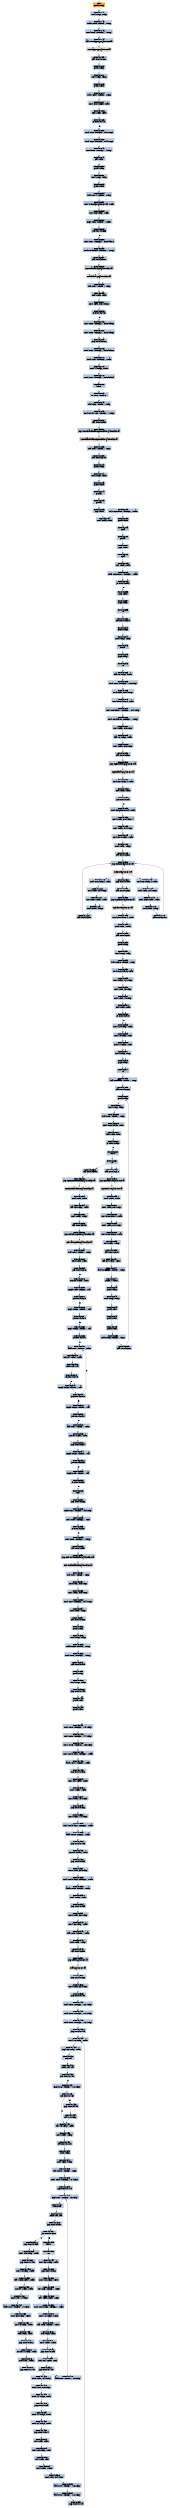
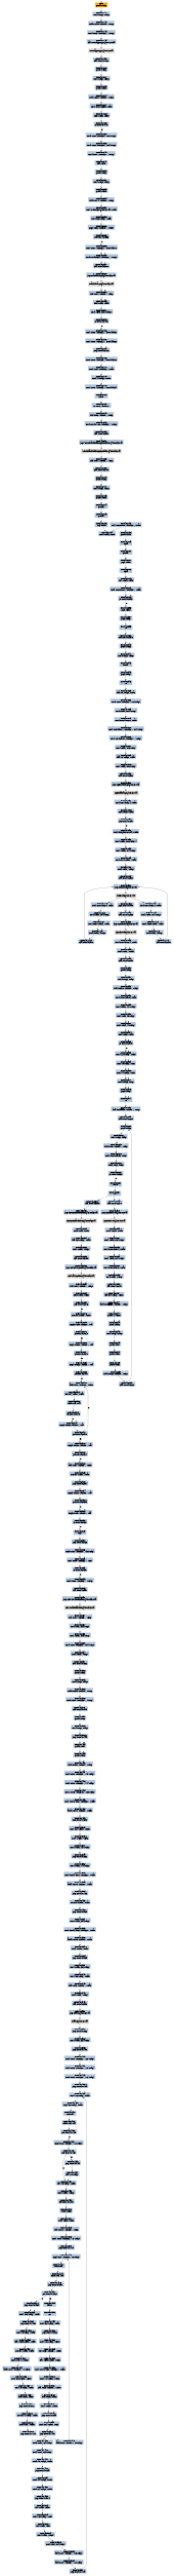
  digraph {
    node [color=lightsteelblue fillcolor=lightsteelblue shape=rectangle style=filled]
    edge [color="#000000"]
    n1 [color=lightgrey fillcolor=orange label="start\npushl %ebp"]
    n2 [label="0x00401141\nmovl %esp, %ebp"]
    n3 [label="0x00401143\nsubl $0x18<UINT8>, %esp"]
    n4 [label="0x00401146\nmovl $0x2<UINT32>, (%esp)"]
    n5 [label="0x0040114d\ncall __set_app_type@msvcrt.dll"]
    n6 [color=lightgrey fillcolor=lightgrey label="__set_app_type@msvcrt.dll"]
    n7 [label="0x00401153\ncall 0x00401020"]
    n8 [label="0x00401020\npushl %ebp"]
    n9 [label="0x00401021\nmovl %esp, %ebp"]
    n10 [label="0x00401023\npushl %ebx"]
    n11 [label="0x00401024\nsubl $0x34<UINT8>, %esp"]
    n12 [label="0x00401027\nmovl 0x0040e6f0, %eax"]
    n13 [label="0x0040102c\ntestl %eax, %eax"]
    n14 [label="0x0040102e\nje 0x0040104c"]
    n15 [label="0x00401030\nmovl $0x0<UINT32>, 0x8(%esp)"]
    n16 [label="0x00401038\nmovl $0x2<UINT32>, 0x4(%esp)"]
    n17 [label="0x00401040\nmovl $0x0<UINT32>, (%esp)"]
    n18 [label="0x00401047\ncall %eax"]
    n19 [label="0x00402650\npushl %ebp"]
    n20 [label="0x00402651\nmovl %esp, %ebp"]
    n21 [label="0x00402653\npushl %ebx"]
    n22 [label="0x00402654\nsubl $0x14<UINT8>, %esp"]
    n23 [label="0x00402657\nmovl _winmajor@msvcrt.dll, %edx"]
    n24 [label="0x0040265d\nmovl 0xc(%ebp), %eax"]
    n25 [label="0x00402660\ncmpl $0x3<UINT8>, (%edx)"]
    n26 [label="0x00402663\njbe 0x00402696"]
    n27 [label="0x00402696\nmovl $0x1<UINT32>, 0x0040f07c"]
    n28 [label="0x004026a0\nmovl $0x40e6b4<UINT32>, (%esp)"]
    n29 [label="0x004026a7\ncall 0x00403008"]
    n30 [label="0x00403008\njmp LoadLibraryA@kernel32.dll"]
    n31 [color=lightgrey fillcolor=lightgrey label="LoadLibraryA@kernel32.dll"]
    n32 [label="0x004026ac\nsubl $0x4<UINT8>, %esp"]
    n33 [label="0x004026af\ntestl %eax, %eax"]
    n34 [label="0x004026b1\nmovl %eax, 0x0040f020"]
    n35 [label="0x004026b6\nje 0x004027b6"]
    n36 [label="0x004027b6\nmovl $0x0<UINT32>, 0x0040f05c"]
    n37 [label="0x004027c0\nmovl $0x0<UINT32>, 0x0040f06c"]
    n38 [label="0x004027ca\njmp 0x00402766"]
    n39 [label="0x00402766\nmovl $0x0<UINT32>, 0x0040f020"]
    n40 [label="0x00402770\nmovl $0x1<UINT32>, %eax"]
    n41 [label="0x00402775\nmovl -4(%ebp), %ebx"]
    n42 [label="0x00402778\nmovl $0x0<UINT32>, 0x0040f034"]
    n43 [label="0x00402782\nleave "]
    n44 [label="0x00402783\nret $0xc<UINT16>"]
    n45 [label="0x00401049\nsubl $0xc<UINT8>, %esp"]
    n46 [label="0x0040104c\nmovl $0x401180<UINT32>, (%esp)"]
    n47 [label="0x00401053\ncall 0x00402fe0"]
    n48 [label="0x00402fe0\njmp SetUnhandledExceptionFilter@kernel32.dll"]
    n49 [color=lightgrey fillcolor=lightgrey label="SetUnhandledExceptionFilter@kernel32.dll"]
    n50 [label="0x00401058\nsubl $0x4<UINT8>, %esp"]
    n51 [label="0x0040105b\ncall 0x004027d0"]
    n52 [label="0x004027d0\npushl %ebp"]
    n53 [label="0x004027d1\nmovl %esp, %ebp"]
    n54 [label="0x004027d3\npushl %ebx"]
    n55 [label="0x004027d4\npushfl "]
    n56 [label="0x004027d5\npushfl "]
    n57 [label="0x004027d6\npopl %eax"]
    n58 [label="0x004027d7\nmovl %eax, %edx"]
    n59 [label="0x004027d9\nxorl $0x200000<UINT32>, %eax"]
    n60 [label="0x004027de\npushl %eax"]
    n61 [label="0x004027df\npopfl "]
    n62 [label="0x004027e0\npushfl "]
    n63 [label="0x004027e1\npopl %eax"]
    n64 [label="0x004027e2\npopfl "]
    n65 [label="0x004027e3\nxorl %edx, %eax"]
    n66 [label="0x004027e5\ntestl $0x200000<UINT32>, %eax"]
    n67 [label="0x004027ea\nje 0x00402893"]
    n68 [label="0x00402893\npopl %ebx"]
    n69 [label="0x00402894\npopl %ebp"]
    n70 [label="0x00402895\nret"]
    n71 [label="0x00401060\ncall 0x00402d40"]
    n72 [label="0x00402d40\npushl %ebp"]
    n73 [label="0x00402d41\nmovl %esp, %ebp"]
    n74 [label="0x00402d43\nfninit "]
    n75 [label="0x00402d45\npopl %ebp"]
    n76 [label="0x00402d46\nret"]
    n77 [label="0x00401065\nleal -16(%ebp), %eax"]
    n78 [label="0x00401068\nmovl $0x0<UINT32>, -16(%ebp)"]
    n79 [label="0x0040106f\nmovl %eax, 0x10(%esp)"]
    n80 [label="0x00401073\nmovl 0x0040e670, %eax"]
    n81 [label="0x00401078\nmovl $0x40f004<UINT32>, 0x4(%esp)"]
    n82 [label="0x00401080\nmovl $0x40f000<UINT32>, (%esp)"]
    n83 [label="0x00401087\nmovl %eax, 0xc(%esp)"]
    n84 [label="0x0040108b\nleal -12(%ebp), %eax"]
    n85 [label="0x0040108e\nmovl %eax, 0x8(%esp)"]
    n86 [label="0x00401092\ncall 0x00402f60"]
    n87 [label="0x00402f60\njmp __getmainargs@msvcrt.dll"]
    n88 [color=lightgrey fillcolor=lightgrey label="__getmainargs@msvcrt.dll"]
    n89 [label="0x00401097\nmovl 0x0040f024, %eax"]
    n90 [label="0x0040109c\ntestl %eax, %eax"]
    n91 [label="0x0040109e\njne 0x004010f0"]
    n92 [label="0x004010f0\nmovl _iob@msvcrt.dll, %ebx"]
    n93 [label="0x004010f6\nmovl %eax, 0x0040e674"]
    n94 [label="0x004010fb\nmovl %eax, 0x4(%esp)"]
    n95 [label="0x004010ff\nmovl 0x10(%ebx), %eax"]
    n96 [label="0x00401102\nmovl %eax, (%esp)"]
    n97 [label="0x00401105\ncall 0x00402f80"]
    n98 [label="0x00402f80\njmp _setmode@msvcrt.dll"]
    n99 [color=lightgrey fillcolor=lightgrey label="_setmode@msvcrt.dll"]
    n100 [label="0x0040110a\nmovl 0x0040f024, %eax"]
    n101 [label="0x0040111e\nmovl 0x0040f024, %eax"]
    n102 [label="0x00401132\njmp 0x004010a0"]
    n103 [label="0x0040110f\nmovl %eax, 0x4(%esp)"]
    n104 [label="0x00401123\nmovl %eax, 0x4(%esp)"]
    n105 [label="0x004010a0\ncall 0x00402f68"]
    n106 [label="0x00401113\nmovl 0x30(%ebx), %eax"]
    n107 [label="0x00401116\nmovl %eax, (%esp)"]
    n108 [label="0x00401119\ncall 0x00402f80"]
    n109 [label="0x00401127\nmovl 0x50(%ebx), %eax"]
    n110 [label="0x0040112a\nmovl %eax, (%esp)"]
    n111 [label="0x0040112d\ncall 0x00402f80"]
    n112 [label="0x00402f68\njmp __p__fmode@msvcrt.dll"]
    n113 [color=lightgrey fillcolor=lightgrey label="__p__fmode@msvcrt.dll"]
    n114 [label="0x004010a5\nmovl 0x0040e674, %edx"]
    n115 [label="0x004010ab\nmovl %edx, (%eax)"]
    n116 [label="0x004010ad\ncall 0x004029f0"]
    n117 [label="0x004029f0\npushl %ebp"]
    n118 [label="0x004029f1\nmovl %esp, %ebp"]
    n119 [label="0x004029f3\nsubl $0x38<UINT8>, %esp"]
    n120 [label="0x004029f6\nmovl 0x0040f02c, %eax"]
    n121 [label="0x004029fb\nmovl %ebx, -12(%ebp)"]
    n122 [label="0x004029fe\nmovl %esi, -8(%ebp)"]
    n123 [label="0x00402a01\nmovl %edi, -4(%ebp)"]
    n124 [label="0x00402a04\ntestl %eax, %eax"]
    n125 [label="0x00402a06\nje 0x00402a15"]
    n126 [label="0x00402a08\nmovl -12(%ebp), %ebx"]
    n127 [label="0x00402a0b\nmovl -8(%ebp), %esi"]
    n128 [label="0x00402a0e\nmovl -4(%ebp), %edi"]
    n129 [label="0x00402a11\nmovl %ebp, %esp"]
    n130 [label="0x00402a13\npopl %ebp"]
    n131 [label="0x00402a14\nret"]
    n132 [label="0x004010b2\nandl $0xfffffff0<UINT8>, %esp"]
    n133 [label="0x004010b5\ncall 0x00402c20"]
    n134 [label="0x00402c20\npushl %ebp"]
    n135 [label="0x00402c21\nmovl %esp, %ebp"]
    n136 [label="0x00402c23\nsubl $0x8<UINT8>, %esp"]
    n137 [label="0x00402c26\nmovl 0x0040f030, %ecx"]
    n138 [label="0x00402c2c\ntestl %ecx, %ecx"]
    n139 [label="0x00402c2e\nje 0x00402c32"]
    n140 [label="0x00402c30\nleave "]
    n141 [label="0x00402c31\nret"]
    n142 [label="0x004010ba\ncall 0x00402f70"]
    n143 [label="0x00402c58\ncall 0x00403050"]
    n144 [label="0x00402f70\njmp __p__environ@msvcrt.dll"]
    n145 [label="0x00403050\njmp GetCommandLineA@kernel32.dll"]
    n146 [color=lightgrey fillcolor=lightgrey label="__p__environ@msvcrt.dll"]
    n147 [label="0x004010bf\nmovl (%eax), %eax"]
    n148 [label="0x004010c1\nmovl %eax, 0x8(%esp)"]
    n149 [label="0x004010c5\nmovl 0x0040f004, %eax"]
    n150 [label="0x004010ca\nmovl %eax, 0x4(%esp)"]
    n151 [label="0x004010ce\nmovl 0x0040f000, %eax"]
    n152 [label="0x004010d3\nmovl %eax, (%esp)"]
    n153 [label="0x004010d6\ncall 0x00402c40"]
    n154 [label="0x00402c40\nleal 0x4(%esp), %ecx"]
    n155 [label="0x00402c44\nandl $0xfffffff0<UINT8>, %esp"]
    n156 [label="0x00402c47\npushl -4(%ecx)"]
    n157 [label="0x00402c4a\npushl %ebp"]
    n158 [label="0x00402c4b\nmovl %esp, %ebp"]
    n159 [label="0x00402c4d\npushl %esi"]
    n160 [label="0x00402c4e\npushl %ebx"]
    n161 [label="0x00402c4f\npushl %ecx"]
    n162 [label="0x00402c50\nsubl $0x6c<UINT8>, %esp"]
    n163 [label="0x00402c53\ncall 0x00402c20"]
    n164 [color=lightgrey fillcolor=lightgrey label="GetCommandLineA@kernel32.dll"]
    n165 [label="0x00402c5d\nmovl %eax, %ebx"]
    n166 [label="0x00402c5f\nleal -92(%ebp), %eax"]
    n167 [label="0x00402c62\nmovl %eax, (%esp)"]
    n168 [label="0x00402c65\ncall 0x00403058"]
    n169 [label="0x00403058\njmp GetStartupInfoA@kernel32.dll"]
    n170 [color=lightgrey fillcolor=lightgrey label="GetStartupInfoA@kernel32.dll"]
    n171 [label="0x00402c6a\nsubl $0x4<UINT8>, %esp"]
    n172 [label="0x00402c6d\ntestl %ebx, %ebx"]
    n173 [label="0x00402c6f\njne 0x00402c76"]
    n174 [label="0x00402c76\nmovzbl (%ebx), %edx"]
    n175 [label="0x00402c79\ncmpb $0x9<UINT8>, %dl"]
    n176 [label="0x00402c7c\nje 0x00402c73"]
    n177 [label="0x00402c7e\ncmpb $0x20<UINT8>, %dl"]
    n178 [label="0x00402c81\nje 0x00402c73"]
    n179 [label="0x00402c83\ncmpb $0x22<UINT8>, %dl"]
    n180 [label="0x00402c86\nje 0x00402d10"]
    n181 [label="0x00402d10\naddl $0x1<UINT8>, %ebx"]
    n182 [label="0x00402d13\nmovzbl (%ebx), %eax"]
    n183 [label="0x00402d16\ntestb %al, %al"]
    n184 [label="0x00402d18\nje 0x00402d1e"]
    n185 [label="0x00402d1a\ncmpb $0x22<UINT8>, %al"]
    n186 [label="0x00402d1c\njne 0x00402d10"]
    n187 [label="0x00402d1e\ncmpb $0x22<UINT8>, %al"]
    n188 [label="0x00402d20\njne 0x00402cb4"]
    n189 [label="0x00402d22\naddl $0x1<UINT8>, %ebx"]
    n190 [label="0x00402d25\nmovzbl (%ebx), %eax"]
    n191 [label="0x00402d28\njmp 0x00402cb4"]
    n192 [label="0x00402cb4\ncmpb $0x20<UINT8>, %al"]
    n193 [label="0x00402cb6\njne 0x00402d2a"]
    n194 [label="0x00402d0a\ncmpb $0x9<UINT8>, %al"]
    n195 [label="0x00402d2c\nje 0x00402cb8"]
    n196 [label="0x00402d2e\nnop "]
    n197 [label="0x00402d30\njmp 0x00402cc6"]
    n198 [label="0x00402cc6\ntestb $0x1<UINT8>, -48(%ebp)"]
    n199 [label="0x00402cca\nmovl $0xa<UINT32>, %esi"]
    n200 [label="0x00402ccf\nje 0x00402cd5"]
    n201 [label="0x00402cd5\nmovl $0x0<UINT32>, (%esp)"]
    n202 [label="0x00402cdc\ncall 0x00402ff0"]
    n203 [label="0x00402ff0\njmp GetModuleHandleA@kernel32.dll"]
    n204 [color=lightgrey fillcolor=lightgrey label="GetModuleHandleA@kernel32.dll"]
    n205 [label="0x00402ce1\nsubl $0x4<UINT8>, %esp"]
    n206 [label="0x00402ce4\nmovl %esi, 0xc(%esp)"]
    n207 [label="0x00402ce8\nmovl %ebx, 0x8(%esp)"]
    n208 [label="0x00402cec\nmovl $0x0<UINT32>, 0x4(%esp)"]
    n209 [label="0x00402cf4\nmovl %eax, (%esp)"]
    n210 [label="0x00402cf7\ncall 0x004013e2"]
    n211 [label="0x004013e2\npushl %ebp"]
    n212 [label="0x004013e3\nmovl %esp, %ebp"]
    n213 [label="0x004013e5\nsubl $0x28<UINT8>, %esp"]
    n214 [label="0x004013e8\nmovl $0x0<UINT32>, (%esp)"]
    n215 [label="0x004013ef\ncall 0x004015bf"]
    n216 [label="0x004015bf\npushl %ebp"]
    n217 [label="0x004015c0\nmovl %esp, %ebp"]
    n218 [label="0x004015c2\njmp 0x004014aa"]
    n219 [label="0x004014aa\npushl %esi"]
    n220 [label="0x004014ab\npushl %ebx"]
+   n221 [label="0x004014ac\nsubl $0x50<UINT8>, %esp"]
    n222 [label="0x004014af\nmovl $0x0<UINT32>, -48(%ebp)"]
    n223 [label="0x004014b6\nmovl $0x0<UINT32>, -44(%ebp)"]
    n224 [label="0x004014bd\nmovw $0x0<UINT16>, -38(%ebp)"]
    n225 [label="0x004014c3\nmovl $0x404060<UINT32>, %eax"]
    n226 [label="0x004014c8\naddl $0x10<UINT8>, %eax"]
    n227 [label="0x004014cb\njmp 0x004013d2"]
    n228 [label="0x004013d2\nmovl 0x4(%eax), %edx"]
    n229 [label="0x004013d5\nmovl (%eax), %eax"]
    n230 [label="0x004013d7\nmovl %eax, -48(%ebp)"]
    n231 [label="0x004013da\njmp 0x00401552"]
    n232 [label="0x00401552\nmovl %edx, -44(%ebp)"]
    n233 [label="0x00401555\nmovl $0x404060<UINT32>, %eax"]
    n234 [label="0x0040155a\naddl $0x1e<UINT8>, %eax"]
    n235 [label="0x0040155d\njmp 0x00401483"]
    n236 [label="0x00401483\nmovzwl (%eax), %eax"]
    n237 [label="0x00401486\njmp 0x0040152f"]
    n238 [label="0x0040152f\nmovw %ax, -38(%ebp)"]
    n239 [label="0x00401533\nmovl $0x404060<UINT32>, %eax"]
    n240 [label="0x00401538\naddl $0x18<UINT8>, %eax"]
    n241 [label="0x0040153b\nmovl (%eax), %eax"]
    n242 [label="0x0040153d\njmp 0x0040153f"]
    n243 [label="0x0040153f\nmovl %eax, -36(%ebp)"]
    n244 [label="0x00401542\nmovl -36(%ebp), %eax"]
    n245 [label="0x00401545\nshll $0x3<UINT8>, %eax"]
    n246 [label="0x00401548\nmovl %eax, (%esp)"]
    n247 [label="0x0040154b\ncall 0x00402f90"]
    n248 [label="0x00402f90\njmp malloc@msvcrt.dll"]
    n249 [color=lightgrey fillcolor=lightgrey label="malloc@msvcrt.dll"]
    n250 [label="0x00401550\njmp 0x00401562"]
    n251 [label="0x00401562\nmovl %eax, -32(%ebp)"]
    n252 [label="0x00401565\njmp 0x004014d0"]
    n253 [label="0x004014d0\nmovl $0x0<UINT32>, -28(%ebp)"]
    n254 [label="0x004014d7\nmovl $0x0<UINT32>, -16(%ebp)"]
    n255 [label="0x004014de\nmovl $0x0<UINT32>, -12(%ebp)"]
    n256 [label="0x004014e5\njmp 0x0040140a"]
    n257 [label="0x0040140a\nmovl -16(%ebp), %eax"]
    n258 [label="0x0040140d\ncmpl -36(%ebp), %eax"]
    n259 [label="0x00401410\nsetl %al"]
    n260 [label="0x00401413\ntestb %al, %al"]
    n261 [label="0x00401415\njne 0x0040142b"]
    n262 [label="0x0040142b\ncmpl $0x2<UINT8>, -12(%ebp)"]
    n263 [label="0x0040142f\njne 0x004014f2"]
    n264 [label="0x004014f2\nleal -48(%ebp), %eax"]
    n265 [label="0x00401435\njmp 0x004014ef"]
    n266 [label="0x004014f5\nmovl %eax, (%esp)"]
    n267 [label="0x004014ef\nshll -12(%ebp)"]
    n268 [label="0x004014f8\ncall 0x00401340"]
    n269 [label="0x00401340\npushl %ebp"]
    n270 [label="0x00401341\nmovl %esp, %ebp"]
    n271 [label="0x00401343\nsubl $0x10<UINT8>, %esp"]
    n272 [label="0x00401346\nmovl $0x0<UINT32>, -8(%ebp)"]
    n273 [label="0x0040134d\njmp 0x0040141d"]
    n274 [label="0x0040141d\ncmpl $0x7<UINT8>, -8(%ebp)"]
    n275 [label="0x00401421\nsetle %al"]
    n276 [label="0x00401424\ntestb %al, %al"]
    n277 [label="0x00401426\njmp 0x004015b7"]
    n278 [label="0x004015b7\njne 0x00401352"]
    n279 [label="0x00401352\njmp 0x0040156a"]
    n280 [label="0x004015bd\nleave "]
    n281 [label="0x0040156a\nmovl 0x8(%ebp), %edx"]
    n282 [label="0x004015be\nret"]
    n283 [label="0x0040156d\njmp 0x00401458"]
    n284 [label="0x00401458\nmovl -8(%ebp), %eax"]
    n285 [label="0x0040145b\nleal (%edx,%eax), %eax"]
    n286 [label="0x0040145e\nmovzbl (%eax), %eax"]
    n287 [label="0x00401461\nmovb %al, -1(%ebp)"]
    n288 [label="0x00401464\naddb $0x4<UINT8>, -1(%ebp)"]
    n289 [label="0x00401468\nmovl 0x8(%ebp), %edx"]
    n290 [label="0x0040146b\nmovl -8(%ebp), %eax"]
    n291 [label="0x0040146e\naddl %eax, %edx"]
    n292 [label="0x00401470\njmp 0x00401572"]
    n293 [label="0x00401572\nmovzbl -1(%ebp), %eax"]
    n294 [label="0x00401576\nmovb %al, (%edx)"]
    n295 [label="0x00401578\njmp 0x00401419"]
    n296 [label="0x00401419\naddl $0x1<UINT8>, -8(%ebp)"]
    n297 [label="0x004014fd\nmovl -32(%ebp), %eax"]
    n298 [label="0x00401500\njmp 0x00401502"]
    n299 [label="0x00401502\nmovl -16(%ebp), %edx"]
    n300 [label="0x00401505\nshll $0x3<UINT8>, %edx"]
    n301 [label="0x00401508\nleal (%eax,%edx), %ecx"]
    n302 [label="0x0040150b\nmovl $0x404060<UINT32>, %eax"]
    n303 [label="0x00401510\nmovl -12(%ebp), %edx"]
    n304 [label="0x00401513\nshll $0x3<UINT8>, %edx"]
    n305 [label="0x00401516\naddl %edx, %eax"]
    n306 [label="0x00401518\nmovl (%eax), %ebx"]
    n307 [label="0x0040151a\njmp 0x004015af"]
    n308 [label="0x004015af\nmovl 0x4(%eax), %esi"]
    n309 [label="0x004015b2\njmp 0x00401475"]
    n310 [label="0x00401475\nmovl %ebx, -64(%ebp)"]
    n311 [label="0x00401478\nmovl %esi, -60(%ebp)"]
    n312 [label="0x0040147b\nmovl -48(%ebp), %eax"]
    n313 [label="0x0040147e\njmp 0x004013ff"]
    n314 [label="0x004013ff\nmovl -44(%ebp), %edx"]
    n315 [label="0x00401402\nmovl -64(%ebp), %ebx"]
    n316 [label="0x00401405\njmp 0x0040157d"]
    n317 [label="0x0040157d\nxorl %eax, %ebx"]
    n318 [label="0x0040157f\nmovl -60(%ebp), %esi"]
    n319 [label="0x00401582\nxorl %edx, %esi"]
    n320 [label="0x00401584\nmovl %ebx, (%ecx)"]
    n321 [label="0x00401586\nmovl %esi, 0x4(%ecx)"]
    n322 [label="0x00401589\naddl $0x1<UINT8>, -16(%ebp)"]
    n323 [label="0x0040158d\naddl $0x1<UINT8>, -12(%ebp)"]
    n324 [label="0x00401591\njmp 0x0040140a"]
    n1 -> n2
    n2 -> n3
    n3 -> n4
    n4 -> n5
    n5 -> n6
    n6 -> n7
    n7 -> n8
    n8 -> n9
    n9 -> n10
    n10 -> n11
    n11 -> n12
    n12 -> n13
    n13 -> n14
    n14 -> n15 [label=F]
    n15 -> n16
    n16 -> n17
    n17 -> n18
    n18 -> n19
    n19 -> n20
    n20 -> n21
    n21 -> n22
    n22 -> n23
    n23 -> n24
    n24 -> n25
    n25 -> n26
    n26 -> n27 [label=T]
    n27 -> n28
    n28 -> n29
    n29 -> n30
    n30 -> n31
    n31 -> n32
    n32 -> n33
    n33 -> n34
    n34 -> n35
    n35 -> n36 [label=T]
    n36 -> n37
    n37 -> n38
    n38 -> n39
    n39 -> n40
    n40 -> n41
    n41 -> n42
    n42 -> n43
    n43 -> n44
    n44 -> n45
    n45 -> n46
    n46 -> n47
    n47 -> n48
    n48 -> n49
    n49 -> n50
    n50 -> n51
    n51 -> n52
    n52 -> n53
    n53 -> n54
    n54 -> n55
    n55 -> n56
    n56 -> n57
    n57 -> n58
    n59 -> n58
    n59 -> n60
    n60 -> n61
    n61 -> n62
    n62 -> n63
    n63 -> n64
    n64 -> n65
    n65 -> n66
    n66 -> n67
    n67 -> n68 [label=T]
    n68 -> n69
    n69 -> n70
    n70 -> n71
    n71 -> n72
    n72 -> n73
    n73 -> n74
    n74 -> n75
    n75 -> n76
    n76 -> n77
    n77 -> n78
    n78 -> n79
    n79 -> n80
    n80 -> n81
    n81 -> n82
    n82 -> n83
    n83 -> n84
    n84 -> n85
    n85 -> n86
    n86 -> n87
    n87 -> n88
    n88 -> n89
    n89 -> n90
    n90 -> n91
    n91 -> n92 [label=T]
    n92 -> n93
    n93 -> n94
    n94 -> n95
    n95 -> n96
    n96 -> n97
    n97 -> n98
    n98 -> n99
    n99 -> n100
    n99 -> n101
    n99 -> n102
    n100 -> n103
    n101 -> n104
    n102 -> n105
    n103 -> n106
    n104 -> n109
    n105 -> n112
    n106 -> n107
    n107 -> n108
    n108 -> n98
    n109 -> n110
    n110 -> n111
    n111 -> n98
    n112 -> n113
    n113 -> n114
    n114 -> n115
    n115 -> n116
    n116 -> n117
    n117 -> n118
    n118 -> n119
    n119 -> n120
    n120 -> n121
    n121 -> n122
    n122 -> n123
    n123 -> n124
    n124 -> n125
    n125 -> n126 [label=F]
    n126 -> n127
    n127 -> n128
    n128 -> n129
    n129 -> n130
    n130 -> n131
    n131 -> n132
    n132 -> n133
    n133 -> n134
    n134 -> n135
    n135 -> n136
    n136 -> n137
    n137 -> n138
    n138 -> n139
    n139 -> n140 [label=F]
    n140 -> n141
    n141 -> n142
    n141 -> n143
    n142 -> n144
    n143 -> n145
    n144 -> n146
    n145 -> n164
    n146 -> n147
    n147 -> n148
    n148 -> n149
    n149 -> n150
    n150 -> n151
    n151 -> n152
    n152 -> n153
    n153 -> n154
    n154 -> n155
    n155 -> n156
    n156 -> n157
    n157 -> n158
    n158 -> n159
    n159 -> n160
    n160 -> n161
    n161 -> n162
    n162 -> n163
    n163 -> n134
    n164 -> n165
    n165 -> n166
    n166 -> n167
    n167 -> n168
    n168 -> n169
    n169 -> n170
    n170 -> n171
    n171 -> n172
    n172 -> n173
    n173 -> n174 [label=T]
    n174 -> n175
    n175 -> n176
    n176 -> n177 [label=F]
    n177 -> n178
    n178 -> n179 [label=F]
    n179 -> n180
    n180 -> n181 [label=T]
    n181 -> n182
    n182 -> n183
    n183 -> n184
    n184 -> n185 [label=F]
    n185 -> n186
    n186 -> n181 [label=T]
    n186 -> n187 [label=F]
    n187 -> n188
    n188 -> n189 [label=F]
    n189 -> n190
    n190 -> n191
    n191 -> n192
    n192 -> n193
    n193 -> n194 [label=T]
    n194 -> n195
    n195 -> n196 [label=F]
    n196 -> n197
    n197 -> n198
    n198 -> n199
    n199 -> n200
    n200 -> n201 [label=T]
    n201 -> n202
    n202 -> n203
    n203 -> n204
    n204 -> n205
    n205 -> n206
    n206 -> n207
    n207 -> n208
    n208 -> n209
    n209 -> n210
    n210 -> n211
    n211 -> n212
    n212 -> n213
    n213 -> n214
    n214 -> n215
    n215 -> n216
    n216 -> n217
    n217 -> n218
    n218 -> n219
    n219 -> n220
+   n220 -> n221
+   n221 -> n222
    n222 -> n223
    n223 -> n224
    n224 -> n225
    n225 -> n226
    n226 -> n227
    n227 -> n228
    n228 -> n229
    n229 -> n230
    n230 -> n231
    n231 -> n232
    n232 -> n233
    n233 -> n234
    n234 -> n235
    n235 -> n236
    n236 -> n237
    n237 -> n238
    n238 -> n239
    n239 -> n240
    n240 -> n241
    n241 -> n242
    n242 -> n243
    n243 -> n244
    n244 -> n245
    n245 -> n246
    n246 -> n247
    n247 -> n248
    n248 -> n249
    n249 -> n250
    n250 -> n251
    n251 -> n252
    n252 -> n253
    n253 -> n254
    n254 -> n255
    n255 -> n256
    n256 -> n257
    n257 -> n258
    n258 -> n259
    n259 -> n260
    n260 -> n261
    n261 -> n262 [label=T]
    n262 -> n263
    n263 -> n264 [label=T]
    n263 -> n265 [label=F]
    n264 -> n266
    n265 -> n267
    n266 -> n268
    n267 -> n264
    n268 -> n269
    n269 -> n270
    n270 -> n271
    n271 -> n272
    n272 -> n273
    n273 -> n274
    n274 -> n275
    n275 -> n276
    n276 -> n277
    n277 -> n278
    n278 -> n279 [label=T]
    n278 -> n280 [label=F]
    n279 -> n281
    n280 -> n282
    n281 -> n283
    n282 -> n297
    n283 -> n284
    n284 -> n285
    n285 -> n286
    n286 -> n287
    n287 -> n288
    n288 -> n289
    n289 -> n290
    n290 -> n291
    n291 -> n292
    n292 -> n293
    n293 -> n294
    n294 -> n295
    n295 -> n296
    n296 -> n274
    n297 -> n298
    n298 -> n299
    n299 -> n300
    n300 -> n301
    n301 -> n302
    n302 -> n303
    n303 -> n304
    n304 -> n305
    n305 -> n306
    n306 -> n307
    n307 -> n308
    n308 -> n309
    n309 -> n310
    n310 -> n311
    n311 -> n312
    n312 -> n313
    n313 -> n314
    n314 -> n315
    n315 -> n316
    n316 -> n317
    n317 -> n318
    n318 -> n319
    n319 -> n320
    n320 -> n321
    n321 -> n322
    n322 -> n323
    n323 -> n324
    n324 -> n257
  }
